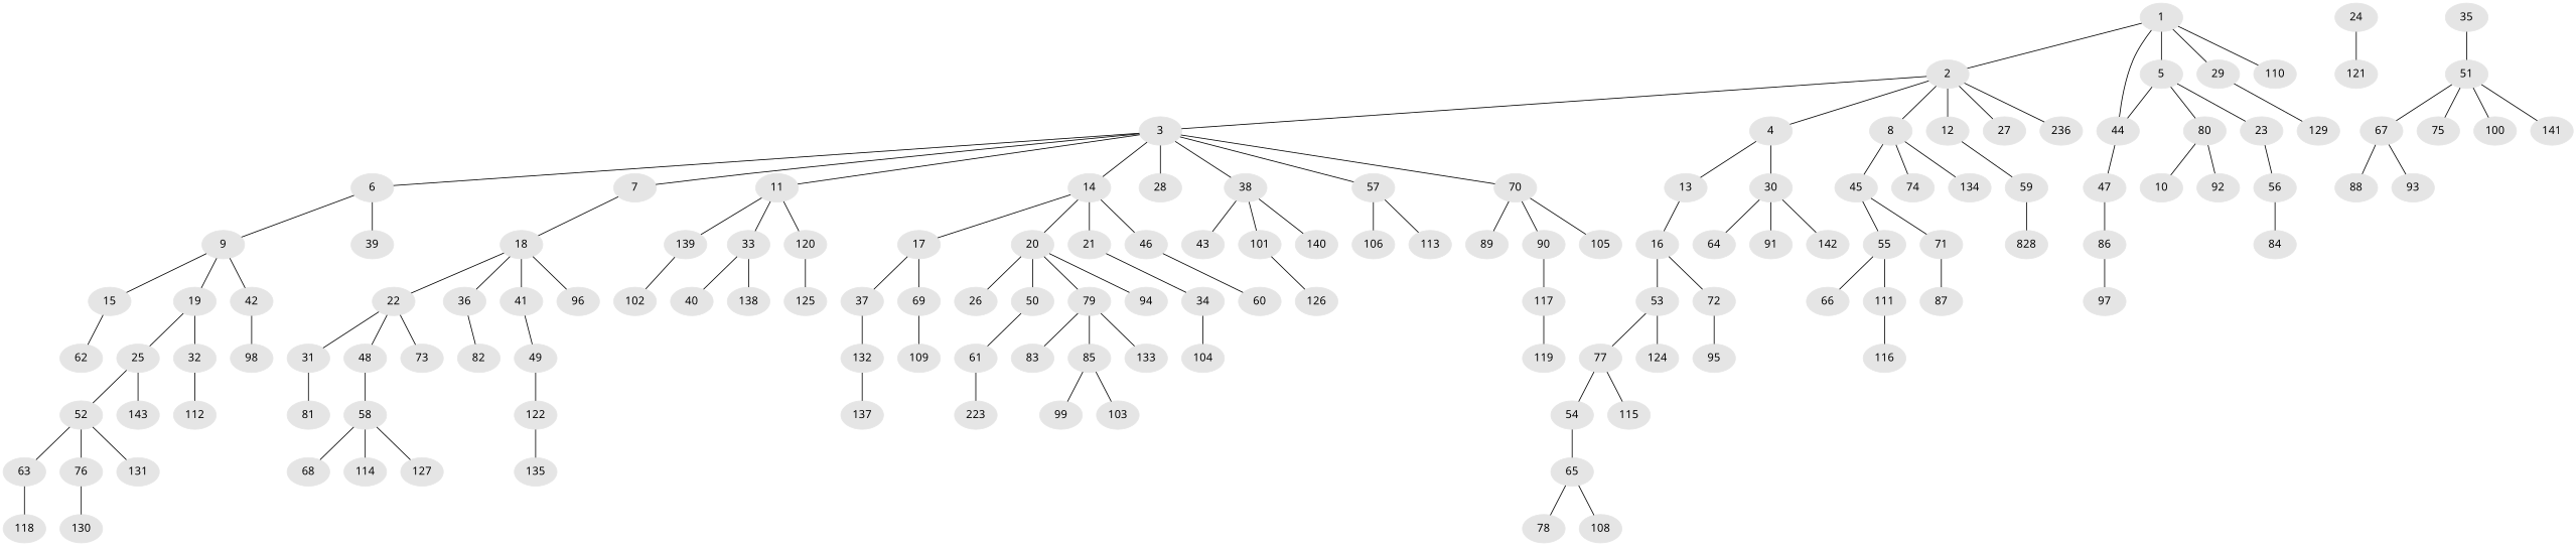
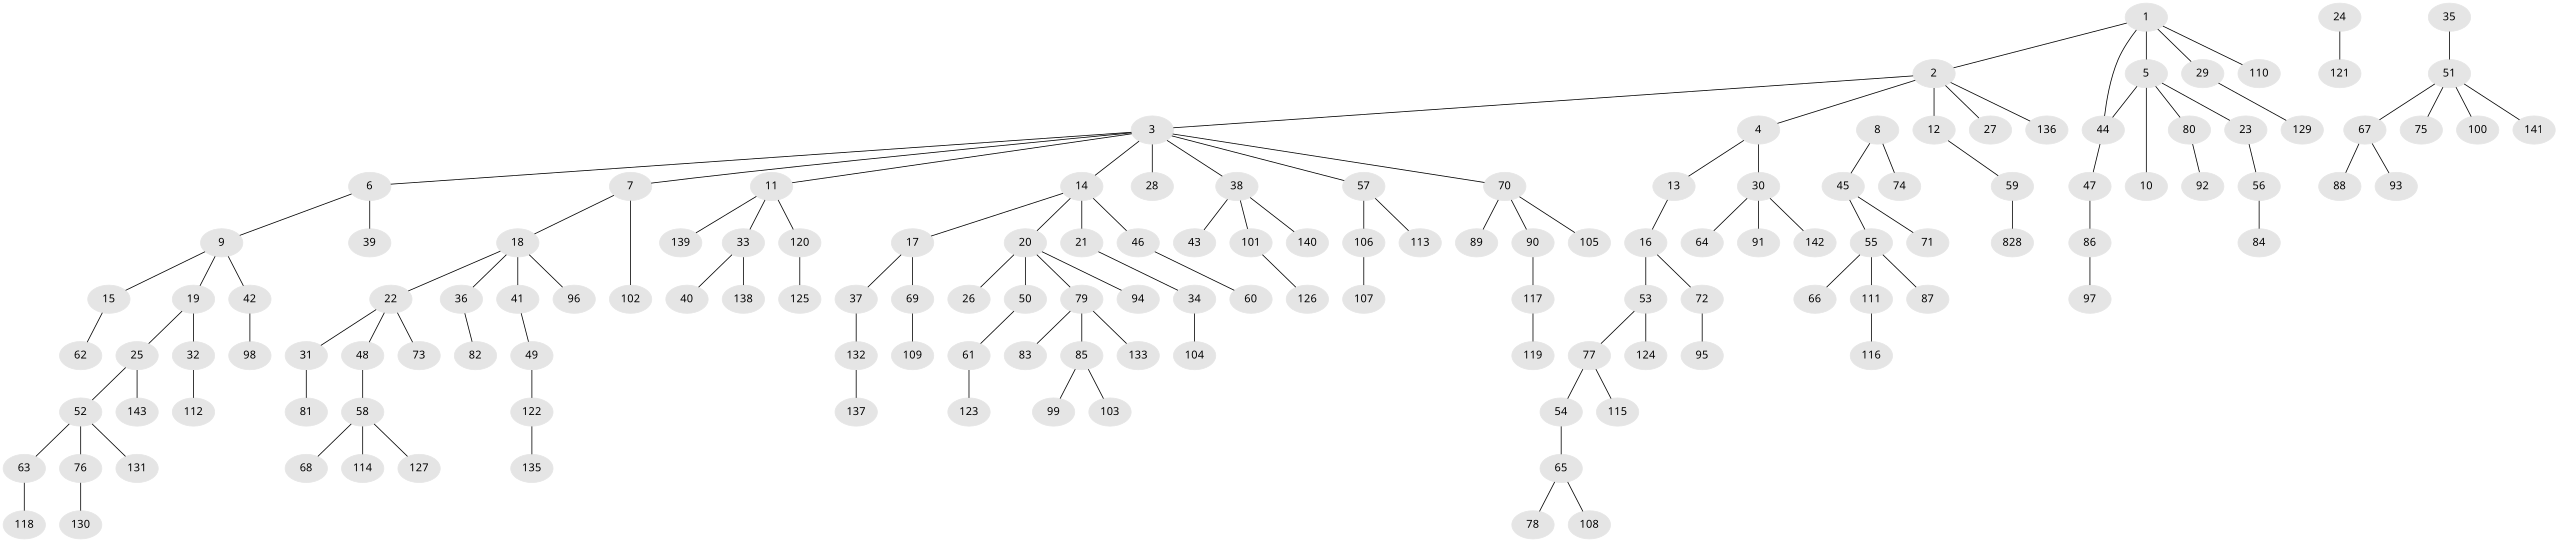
  graph {
    fontname="Noto Sans"
    node [color=gray90 fontname="Noto Sans" style=filled]
    edge [fontname="Noto Sans"]
    1
    2
    5
    29
    110
    44
    3
    4
    8
    12
    27
-   136 [label=236]
+   136
    10
    23
    80
    24
    121
    129
    6
    7
    11
    14
    28
    38
    57
    70
    13
    30
    45
    74
-   134
    59
    9
    39
    18
    102
    33
    120
    139
    17
    20
    21
    46
    43
    101
    140
    106
    113
    89
    90
    105
    16
    64
    91
    142
    56
    47
    92
    15
    19
    42
    22
    36
    41
    96
    55
    71
    62
    25
    32
    98
    40
    138
    125
    35
    51
    n77 [label=828]
    53
    72
    37
    69
    26
    50
    79
    94
    34
    60
    77
    124
    95
    132
    109
    31
    48
    73
    82
    49
    52
    143
    112
    61
    83
    85
    133
    104
    81
    58
    84
    63
    76
    131
    67
    75
    100
    141
    137
    126
    122
    86
    66
    111
    87
    97
    68
    114
    127
    135
-   123 [label=223]
+   123
    88
    93
    118
    130
    54
    65
    115
    78
    108
    116
+   107
    117
    99
    103
    119
    1 -- 2
    1 -- 5
    1 -- 29
    1 -- 110
    1 -- 44
    2 -- 3
    2 -- 4
-   2 -- 8
    2 -- 12
    2 -- 27
    2 -- 136
    5 -- 44
-   80 -- 10
+   5 -- 10
    5 -- 23
    5 -- 80
    29 -- 129
    44 -- 47
    3 -- 6
    3 -- 7
    3 -- 11
    3 -- 14
    3 -- 28
    3 -- 38
    3 -- 57
    3 -- 70
    4 -- 13
    4 -- 30
    8 -- 45
    8 -- 74
-   8 -- 134
    12 -- 59
    23 -- 56
    80 -- 92
    24 -- 121
    6 -- 9
    6 -- 39
    7 -- 18
-   139 -- 102
+   7 -- 102
    11 -- 33
    11 -- 120
    11 -- 139
    14 -- 17
    14 -- 20
    14 -- 21
    14 -- 46
    38 -- 43
    38 -- 101
    38 -- 140
    57 -- 106
    57 -- 113
    70 -- 89
    70 -- 90
    70 -- 105
    13 -- 16
    30 -- 64
    30 -- 91
    30 -- 142
    45 -- 55
    45 -- 71
    59 -- n77
    9 -- 15
    9 -- 19
    9 -- 42
    18 -- 22
    18 -- 36
    18 -- 41
    18 -- 96
    33 -- 40
    33 -- 138
    120 -- 125
    17 -- 37
    17 -- 69
    20 -- 26
    20 -- 50
    20 -- 79
    20 -- 94
    21 -- 34
    46 -- 60
    101 -- 126
+   106 -- 107
    90 -- 117
    16 -- 53
    16 -- 72
    56 -- 84
    47 -- 86
    15 -- 62
    19 -- 25
    19 -- 32
    42 -- 98
    22 -- 31
    22 -- 48
    22 -- 73
    36 -- 82
    41 -- 49
    55 -- 66
    55 -- 111
-   71 -- 87
+   55 -- 87
    25 -- 52
    25 -- 143
    32 -- 112
    35 -- 51
    51 -- 67
    51 -- 75
    51 -- 100
    51 -- 141
    53 -- 77
    53 -- 124
    72 -- 95
    37 -- 132
    69 -- 109
    50 -- 61
    79 -- 83
    79 -- 85
    79 -- 133
    34 -- 104
    77 -- 54
    77 -- 115
    132 -- 137
    31 -- 81
    48 -- 58
    49 -- 122
    52 -- 63
    52 -- 76
    52 -- 131
    61 -- 123
    85 -- 99
    85 -- 103
    58 -- 68
    58 -- 114
    58 -- 127
    63 -- 118
    76 -- 130
    67 -- 88
    67 -- 93
    122 -- 135
    86 -- 97
    111 -- 116
    54 -- 65
    65 -- 78
    65 -- 108
    117 -- 119
  }
